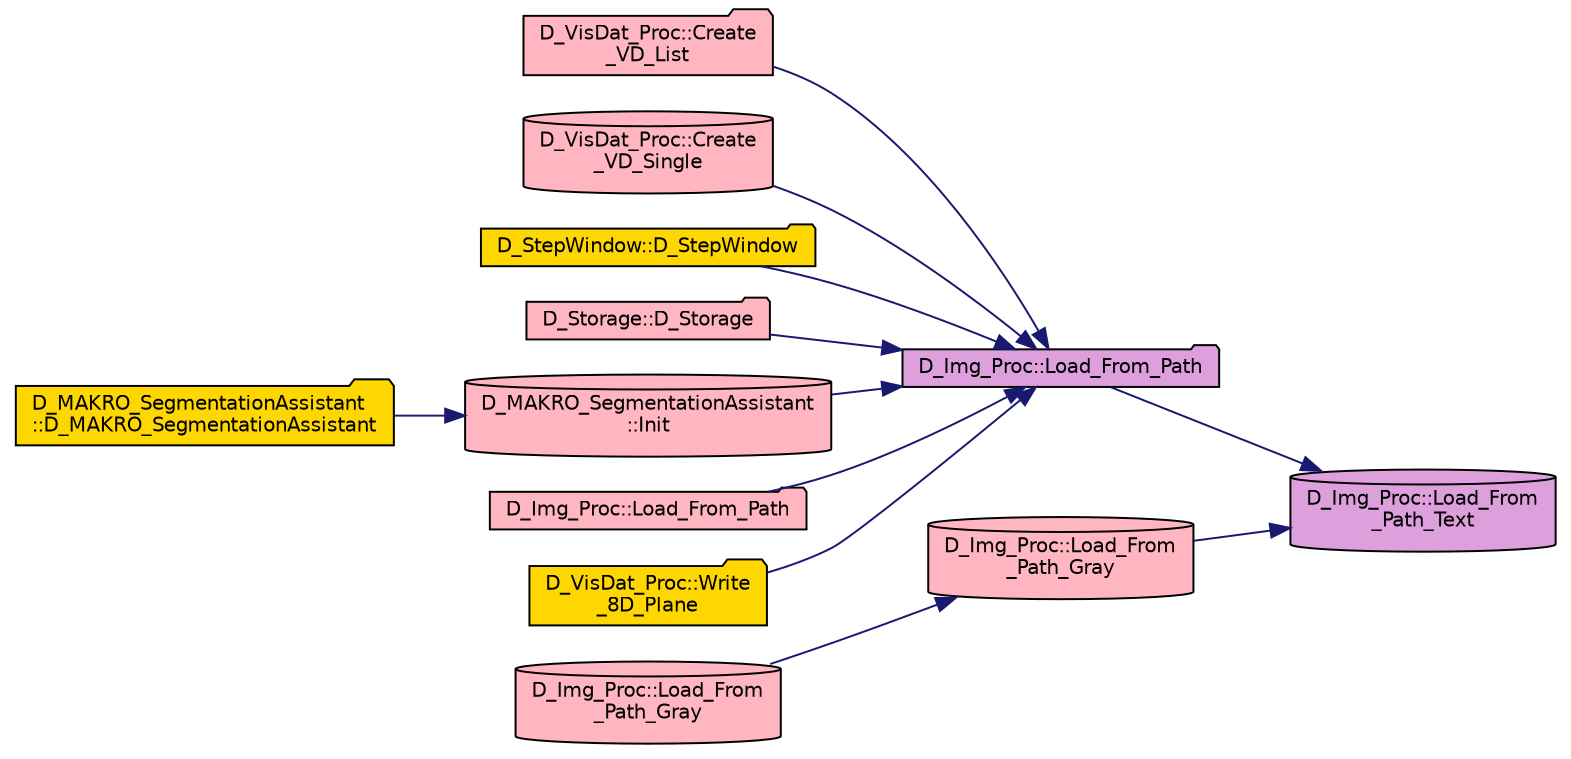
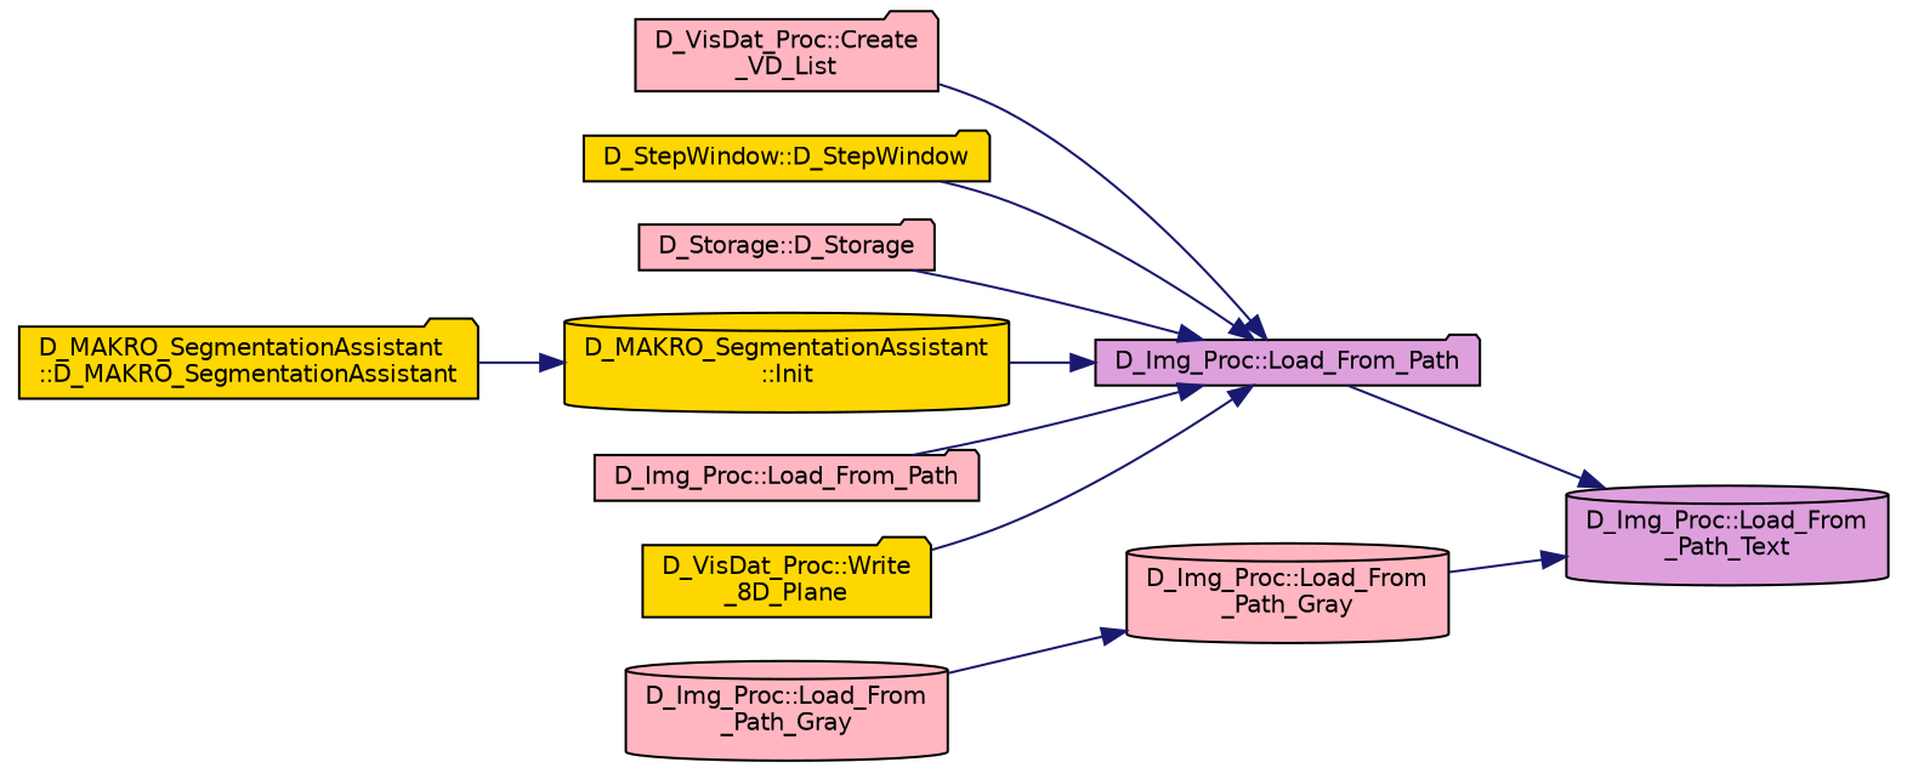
  digraph {
    rankdir=RL
    node [color=black fillcolor=lightpink fontname=Helvetica fontsize=10 shape=folder style=filled]
    edge [color=midnightblue dir=back fontname=Helvetica fontsize=10 labelfontname=Helvetica labelfontsize=10 style=solid]
    n1 [fillcolor=plum fontcolor=black height=0.2 label="D_Img_Proc::Load_From\l_Path_Text" shape=cylinder width=0.4]
    n2 [fillcolor=plum height=0.2 label="D_Img_Proc::Load_From_Path" width=0.4]
    n3 [height=0.2 label="D_Img_Proc::Load_From\l_Path_Gray" shape=cylinder width=0.4]
    n4 [height=0.2 label="D_VisDat_Proc::Create\l_VD_List" width=0.4]
-   n5 [height=0.2 label="D_VisDat_Proc::Create\l_VD_Single" shape=cylinder width=0.4]
    n6 [fillcolor=gold height=0.2 label="D_StepWindow::D_StepWindow" width=0.4]
    n7 [height=0.2 label="D_Storage::D_Storage" width=0.4]
-   n8 [height=0.2 label="D_MAKRO_SegmentationAssistant\l::Init" shape=cylinder width=0.4]
+   n8 [fillcolor=gold height=0.2 label="D_MAKRO_SegmentationAssistant\l::Init" shape=cylinder width=0.4]
    n9 [height=0.2 label="D_Img_Proc::Load_From_Path" width=0.4]
    n10 [fillcolor=gold height=0.2 label="D_VisDat_Proc::Write\l_8D_Plane" width=0.4]
    n11 [height=0.2 label="D_Img_Proc::Load_From\l_Path_Gray" shape=cylinder width=0.4]
    n12 [fillcolor=gold height=0.2 label="D_MAKRO_SegmentationAssistant\l::D_MAKRO_SegmentationAssistant" width=0.4]
    n1 -> n2
    n1 -> n3
    n2 -> n4
-   n2 -> n5
    n2 -> n6
    n2 -> n7
    n2 -> n8
    n2 -> n9
    n2 -> n10
    n3 -> n11
    n8 -> n12
  }
